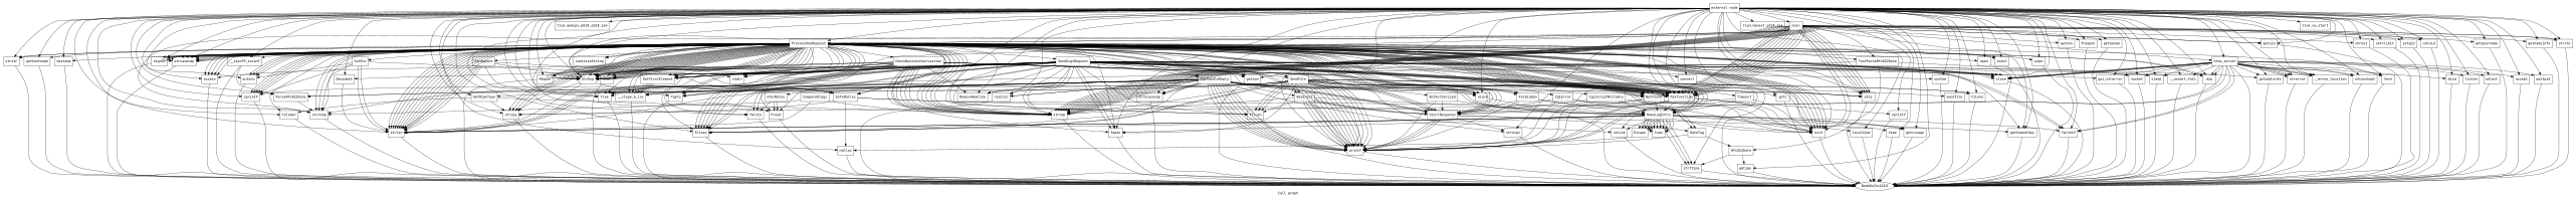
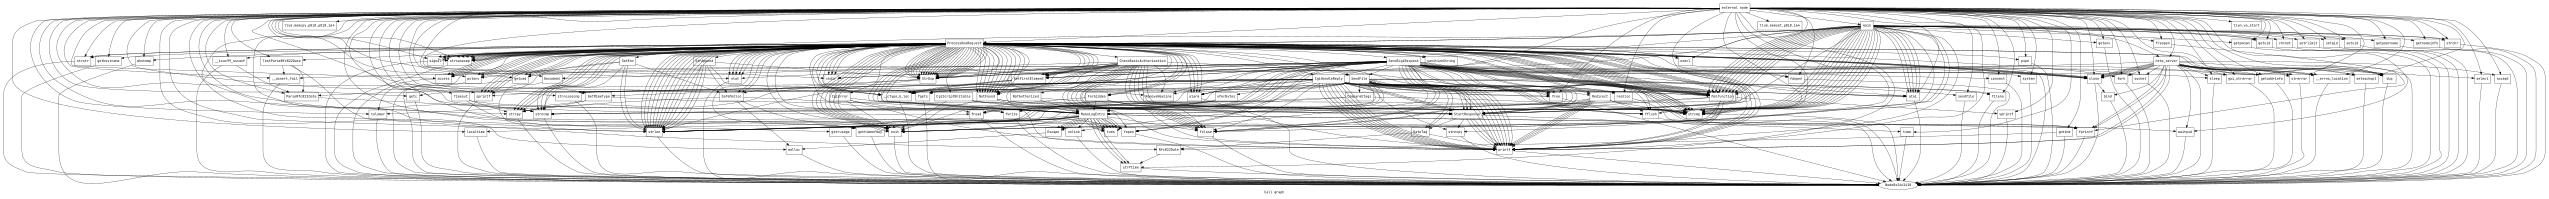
  digraph {
    fontname="JetBrains Mono"
    label="Call graph"
    node [fontname="JetBrains Mono" shape=record]
    edge [fontname="JetBrains Mono"]
    n1 [label="{external node}"]
    n2 [label="{ParseRfc822Date}"]
    n3 [label="{__isoc99_sscanf}"]
    n4 [label="{strncmp}"]
    n5 [label="{TestParseRfc822Date}"]
    n6 [label="{__assert_fail}"]
    n7 [label="{Decode64}"]
    n8 [label="{strlen}"]
    n9 [label="{GetMimeType}"]
    n10 [label="{strcpy}"]
    n11 [label="{tolower}"]
    n12 [label="{strcmp}"]
    n13 [label="{ProcessOneRequest}"]
    n14 [label="{chdir}"]
    n15 [label="{getcwd}"]
    n16 [label="{signal}"]
    n17 [label="{Timeout}"]
    n18 [label="{alarm}"]
    n19 [label="{fgets}"]
    n20 [label="{exit}"]
    n21 [label="{gettimeofday}"]
    n22 [label="{printf}"]
    n23 [label="{strcasecmp}"]
    n24 [label="{strstr}"]
    n25 [label="{llvm.memcpy.p0i8.p0i8.i64}"]
    n26 [label="{gethostname}"]
    n27 [label="{atoi}"]
    n28 [label="{sprintf}"]
    n29 [label="{mkstemp}"]
    n30 [label="{fopen}"]
    n31 [label="{fread}"]
    n32 [label="{fwrite}"]
    n33 [label="{free}"]
    n34 [label="{fclose}"]
    n35 [label="{__ctype_b_loc}"]
    n36 [label="{stat}"]
    n37 [label="{access}"]
    n38 [label="{putenv}"]
    n39 [label="{dup}"]
    n40 [label="{close}"]
-   n41 [label="{open}"]
    n42 [label="{execl}"]
    n43 [label="{pipe}"]
    n44 [label="{fork}"]
    n45 [label="{fdopen}"]
    n46 [label="{fflush}"]
    n47 [label="{http_server}"]
    n48 [label="{llvm.memset.p0i8.i64}"]
    n49 [label="{getaddrinfo}"]
    n50 [label="{fprintf}"]
    n51 [label="{gai_strerror}"]
    n52 [label="{strerror}"]
    n53 [label="{__errno_location}"]
    n54 [label="{socket}"]
    n55 [label="{setsockopt}"]
    n56 [label="{bind}"]
-   n57 [label="{listen}"]
    n58 [label="{sleep}"]
    n59 [label="{select}"]
    n60 [label="{accept}"]
    n61 [label="{waitpid}"]
    n62 [label="{main}"]
    n63 [label="{getenv}"]
    n64 [label="{freopen}"]
    n65 [label="{getpwnam}"]
    n66 [label="{getuid}"]
    n67 [label="{chroot}"]
    n68 [label="{setrlimit}"]
    n69 [label="{setgid}"]
    n70 [label="{setuid}"]
    n71 [label="{getpeername}"]
    n72 [label="{getnameinfo}"]
    n73 [label="{strchr}"]
    n74 [label="{gmtime}"]
    n75 [label="{strftime}"]
    n76 [label="{llvm.va_start}"]
    n77 [label="{vprintf}"]
    n78 [label="{time}"]
    n79 [label="{strncpy}"]
    n80 [label="{unlink}"]
    n81 [label="{localtime}"]
    n82 [label="{getrusage}"]
    n83 [label="{malloc}"]
    n84 [label="{strncasecmp}"]
    n85 [label="{realloc}"]
    n86 [label="{getc}"]
    n87 [label="{connect}"]
    n88 [label="{system}"]
    n89 [label="{sendfile}"]
    n90 [label="{fileno}"]
    Node0x24c2410 [shape=""]
    n92 [label="{Rfc822Date}"]
    n93 [label="{Malfunction}"]
    n94 [label="{GetFirstElement}"]
    n95 [label="{StrDup}"]
    n96 [label="{StartResponse}"]
    n97 [label="{MakeLogEntry}"]
    n98 [label="{NotFound}"]
    n99 [label="{RemoveNewline}"]
    n100 [label="{Forbidden}"]
    n101 [label="{StrAppend}"]
    n102 [label="{sanitizeString}"]
    n103 [label="{SafeMalloc}"]
    n104 [label="{Redirect}"]
    n105 [label="{CheckBasicAuthorization}"]
    n106 [label="{CgiScriptWritable}"]
    n107 [label="{SetEnv}"]
    n108 [label="{CgiError}"]
    n109 [label="{CgiHandleReply}"]
    n110 [label="{SendScgiRequest}"]
    n111 [label="{SendFile}"]
    n112 [label="{DateTag}"]
    n113 [label="{Escape}"]
    n114 [label="{tvms}"]
    n115 [label="{NotAuthorized}"]
    n116 [label="{xferBytes}"]
    n117 [label="{CompareEtags}"]
    n1 -> n2
    n1 -> n3
    n1 -> n4
    n1 -> n5
    n1 -> n6
    n1 -> n7
    n1 -> n8
    n1 -> n9
    n1 -> n10
    n1 -> n11
    n1 -> n12
    n1 -> n13
    n1 -> n14
    n1 -> n15
    n1 -> n16
    n1 -> n17
    n1 -> n18
    n1 -> n19
    n1 -> n20
    n1 -> n21
    n1 -> n22
    n1 -> n23
    n1 -> n24
    n1 -> n25
    n1 -> n26
    n1 -> n27
    n1 -> n28
    n1 -> n29
    n1 -> n30
    n1 -> n31
    n1 -> n32
    n1 -> n33
    n1 -> n34
    n1 -> n35
    n1 -> n36
    n1 -> n37
    n1 -> n38
    n1 -> n39
    n1 -> n40
-   n1 -> n41
    n1 -> n42
    n1 -> n43
    n1 -> n44
    n1 -> n45
    n1 -> n46
    n1 -> n47
    n1 -> n48
    n1 -> n49
    n1 -> n50
    n1 -> n51
    n1 -> n52
    n1 -> n53
    n1 -> n54
    n1 -> n55
-   n1 -> n56
-   n1 -> n57
+   n40 -> n56
    n1 -> n58
    n1 -> n59
    n1 -> n60
    n1 -> n61
    n1 -> n62
    n1 -> n63
    n1 -> n64
    n1 -> n65
    n1 -> n66
    n1 -> n67
    n1 -> n68
    n1 -> n69
    n1 -> n70
    n1 -> n71
    n1 -> n72
    n1 -> n73
    n1 -> n74
    n1 -> n75
    n1 -> n76
    n1 -> n77
    n1 -> n78
    n1 -> n79
    n1 -> n80
    n1 -> n81
    n1 -> n82
    n1 -> n83
    n1 -> n84
    n1 -> n85
    n1 -> n86
    n1 -> n87
    n1 -> n88
    n1 -> n89
    n1 -> n90
    n2 -> n4
    n3 -> n2
    n3 -> Node0x24c2410
    n4 -> Node0x24c2410
    n5 -> n2
    n5 -> n6
    n5 -> n92
    n6 -> Node0x24c2410
    n7 -> n8
    n8 -> Node0x24c2410
    n9 -> n10
    n9 -> n11
    n9 -> n12
    n10 -> Node0x24c2410
    n11 -> Node0x24c2410
    n12 -> Node0x24c2410
    n13 -> n3
    n13 -> n4
    n13 -> n4
    n13 -> n4
    n13 -> n8
    n13 -> n8
    n13 -> n8
    n13 -> n8
    n13 -> n8
    n13 -> n8
    n13 -> n8
    n13 -> n8
    n13 -> n8
    n13 -> n8
    n13 -> n8
    n13 -> n10
    n13 -> n10
    n13 -> n10
    n13 -> n10
    n13 -> n11
    n13 -> n12
    n13 -> n12
    n13 -> n12
    n13 -> n12
    n13 -> n12
    n13 -> n14
    n13 -> n14
    n13 -> n14
    n13 -> n15
    n13 -> n15
    n13 -> n15
    n13 -> n16
    n13 -> n16
    n13 -> n16
    n13 -> n16
    n13 -> n18
    n13 -> n18
    n13 -> n18
    n13 -> n18
    n13 -> n19
    n13 -> n19
    n13 -> n20
    n13 -> n20
    n13 -> n20
    n13 -> n20
    n13 -> n20
    n13 -> n20
    n13 -> n20
    n13 -> n21
    n13 -> n22
    n13 -> n22
    n13 -> n22
    n13 -> n22
    n13 -> n23
    n13 -> n23
    n13 -> n23
    n13 -> n23
    n13 -> n23
    n13 -> n23
    n13 -> n23
    n13 -> n23
    n13 -> n23
    n13 -> n23
    n13 -> n23
    n13 -> n23
    n13 -> n23
    n13 -> n23
    n13 -> n23
    n13 -> n24
    n13 -> n24
    n13 -> n26
    n13 -> n27
    n13 -> n28
    n13 -> n28
    n13 -> n28
    n13 -> n28
    n13 -> n28
    n13 -> n29
    n13 -> n30
    n13 -> n31
    n13 -> n32
    n13 -> n33
    n13 -> n34
    n13 -> n35
    n13 -> n35
    n13 -> n36
    n13 -> n36
    n13 -> n36
    n13 -> n36
    n13 -> n36
    n13 -> n37
    n13 -> n37
    n13 -> n37
    n13 -> n37
    n13 -> n37
    n13 -> n38
    n13 -> n38
    n13 -> n38
    n13 -> n38
    n13 -> n39
    n13 -> n39
    n13 -> n40
    n13 -> n40
    n13 -> n40
    n13 -> n40
    n13 -> n40
    n13 -> n40
-   n13 -> n41
    n13 -> n42
    n13 -> n42
    n13 -> n43
    n13 -> n44
    n13 -> n45
    n13 -> n46
    n13 -> n93
    n13 -> n93
    n13 -> n93
    n13 -> n93
    n13 -> n93
    n13 -> n93
    n13 -> n93
    n13 -> n94
    n13 -> n94
    n13 -> n94
    n13 -> n94
    n13 -> n94
    n13 -> n95
    n13 -> n95
    n13 -> n95
    n13 -> n95
    n13 -> n95
    n13 -> n95
    n13 -> n95
    n13 -> n95
    n13 -> n95
    n13 -> n95
    n13 -> n95
    n13 -> n95
    n13 -> n95
    n13 -> n95
    n13 -> n95
    n13 -> n95
    n13 -> n95
    n13 -> n95
    n13 -> n95
    n13 -> n95
    n13 -> n95
    n13 -> n95
    n13 -> n95
    n13 -> n96
    n13 -> n96
    n13 -> n96
    n13 -> n96
    n13 -> n97
    n13 -> n97
    n13 -> n97
    n13 -> n97
    n13 -> n97
    n13 -> n98
    n13 -> n98
    n13 -> n98
    n13 -> n98
    n13 -> n98
    n13 -> n98
    n13 -> n98
    n13 -> n98
    n13 -> n98
    n13 -> n98
    n13 -> n98
    n13 -> n99
    n13 -> n100
    n13 -> n100
    n13 -> n100
    n13 -> n101
    n13 -> n102
    n13 -> n102
    n13 -> n103
    n13 -> n103
    n13 -> n104
    n13 -> n104
    n13 -> n105
    n13 -> n106
    n13 -> n107
    n13 -> n108
    n13 -> n109
    n13 -> n110
    n13 -> n111
    n15 -> Node0x24c2410
    n16 -> Node0x24c2410
    n17 -> n10
    n17 -> n20
    n17 -> n97
    n18 -> Node0x24c2410
    n19 -> Node0x24c2410
    n20 -> Node0x24c2410
    n21 -> Node0x24c2410
    n22 -> Node0x24c2410
    n23 -> Node0x24c2410
    n24 -> Node0x24c2410
    n26 -> Node0x24c2410
    n27 -> Node0x24c2410
    n28 -> Node0x24c2410
    n29 -> Node0x24c2410
    n30 -> Node0x24c2410
    n31 -> Node0x24c2410
    n32 -> Node0x24c2410
    n33 -> Node0x24c2410
    n34 -> Node0x24c2410
    n35 -> Node0x24c2410
    n36 -> Node0x24c2410
    n37 -> Node0x24c2410
    n38 -> Node0x24c2410
    n39 -> Node0x24c2410
    n40 -> Node0x24c2410
-   n41 -> Node0x24c2410
    n42 -> Node0x24c2410
    n43 -> Node0x24c2410
    n44 -> Node0x24c2410
    n45 -> Node0x24c2410
    n46 -> Node0x24c2410
    n47 -> n6
    n47 -> n22
    n47 -> n22
    n47 -> n39
    n47 -> n39
    n47 -> n40
    n47 -> n40
    n47 -> n40
    n47 -> n40
    n47 -> n40
    n47 -> n40
    n47 -> n44
    n47 -> n49
    n47 -> n50
    n47 -> n50
    n47 -> n51
    n47 -> n52
    n47 -> n52
    n47 -> n52
    n47 -> n53
    n47 -> n53
    n47 -> n53
    n47 -> n54
    n47 -> n55
    n47 -> n55
    n47 -> n56
-   n47 -> n57
    n47 -> n58
    n47 -> n59
    n47 -> n60
    n47 -> n61
    n47 -> Node0x24c2410
    n49 -> Node0x24c2410
    n50 -> Node0x24c2410
    n51 -> Node0x24c2410
    n52 -> Node0x24c2410
    n53 -> Node0x24c2410
    n54 -> Node0x24c2410
    n55 -> Node0x24c2410
    n56 -> Node0x24c2410
-   n57 -> Node0x24c2410
    n58 -> Node0x24c2410
    n59 -> Node0x24c2410
    n60 -> Node0x24c2410
    n61 -> Node0x24c2410
    n62 -> n4
    n62 -> n5
    n62 -> n12
    n62 -> n12
    n62 -> n12
    n62 -> n12
    n62 -> n12
    n62 -> n12
    n62 -> n12
    n62 -> n12
    n62 -> n12
    n62 -> n12
    n62 -> n12
    n62 -> n12
    n62 -> n12
    n62 -> n12
    n62 -> n13
    n62 -> n13
    n62 -> n14
    n62 -> n20
    n62 -> n20
    n62 -> n21
    n62 -> n22
    n62 -> n27
    n62 -> n27
    n62 -> n27
    n62 -> n27
    n62 -> n27
    n62 -> n47
    n62 -> n63
    n62 -> n64
    n62 -> n65
    n62 -> n66
    n62 -> n66
    n62 -> n67
    n62 -> n68
    n62 -> n69
    n62 -> n70
    n62 -> n71
    n62 -> n72
    n62 -> n73
    n62 -> n73
    n62 -> n93
    n62 -> n93
    n62 -> n93
    n62 -> n93
    n62 -> n93
    n62 -> n93
    n62 -> n93
    n62 -> n93
    n62 -> n93
    n62 -> n93
    n62 -> n93
    n62 -> n95
    n63 -> Node0x24c2410
    n64 -> Node0x24c2410
    n65 -> Node0x24c2410
    n66 -> Node0x24c2410
    n67 -> Node0x24c2410
    n68 -> Node0x24c2410
    n69 -> Node0x24c2410
    n70 -> Node0x24c2410
    n71 -> Node0x24c2410
    n72 -> Node0x24c2410
    n73 -> Node0x24c2410
    n74 -> Node0x24c2410
    n75 -> Node0x24c2410
    n77 -> Node0x24c2410
    n78 -> Node0x24c2410
    n79 -> Node0x24c2410
    n80 -> Node0x24c2410
    n81 -> Node0x24c2410
    n82 -> Node0x24c2410
    n83 -> Node0x24c2410
    n84 -> Node0x24c2410
    n85 -> Node0x24c2410
    n86 -> Node0x24c2410
    n87 -> Node0x24c2410
    n88 -> Node0x24c2410
    n89 -> Node0x24c2410
    n90 -> Node0x24c2410
-   n92 -> n74
+   n74 -> n92
    n92 -> n75
    n93 -> n20
    n93 -> n22
    n93 -> n22
    n93 -> n77
    n93 -> n96
    n93 -> n97
    n94 -> n35
    n94 -> n35
    n94 -> n35
    n95 -> n8
    n95 -> n10
    n95 -> n103
    n96 -> n22
    n96 -> n22
    n96 -> n22
    n96 -> n78
    n96 -> n79
    n96 -> n112
    n97 -> n8
    n97 -> n8
    n97 -> n8
    n97 -> n20
    n97 -> n21
    n97 -> n30
    n97 -> n34
    n97 -> n50
+   n97 -> n61
    n97 -> n75
    n97 -> n75
    n97 -> n75
    n97 -> n80
    n97 -> n81
    n97 -> n82
    n97 -> n82
    n97 -> n113
    n97 -> n113
    n97 -> n113
    n97 -> n113
    n97 -> n113
    n97 -> n114
    n97 -> n114
    n97 -> n114
    n97 -> n114
    n97 -> n114
    n97 -> n114
    n97 -> n114
    n97 -> n114
    n97 -> n114
    n97 -> n114
    n98 -> n20
    n98 -> n22
    n98 -> n96
    n98 -> n97
    n100 -> n20
    n100 -> n22
    n100 -> n96
    n100 -> n97
    n101 -> n8
    n101 -> n8
    n101 -> n8
    n101 -> n33
    n101 -> n95
    n101 -> n103
    n103 -> n10
    n103 -> n20
    n103 -> n83
    n103 -> n97
    n104 -> n12
    n104 -> n22
    n104 -> n22
    n104 -> n22
    n104 -> n22
    n104 -> n46
    n104 -> n96
    n104 -> n96
    n104 -> n96
    n104 -> n97
    n105 -> n7
    n105 -> n12
    n105 -> n12
    n105 -> n12
    n105 -> n12
    n105 -> n12
    n105 -> n12
    n105 -> n19
    n105 -> n30
    n105 -> n34
    n105 -> n34
    n105 -> n34
    n105 -> n34
    n105 -> n34
    n105 -> n34
    n105 -> n94
    n105 -> n94
    n105 -> n94
    n105 -> n95
    n105 -> n95
    n105 -> n98
    n105 -> n98
    n105 -> n98
    n105 -> n99
    n105 -> n104
    n105 -> n115
    n106 -> n20
    n106 -> n22
    n106 -> n96
    n106 -> n97
    n107 -> n4
    n107 -> n8
    n107 -> n8
    n107 -> n28
    n107 -> n38
    n107 -> n103
    n108 -> n20
    n108 -> n22
    n108 -> n96
    n108 -> n97
    n109 -> n8
    n109 -> n18
    n109 -> n19
    n109 -> n22
    n109 -> n22
    n109 -> n22
    n109 -> n22
    n109 -> n22
    n109 -> n22
    n109 -> n22
    n109 -> n22
    n109 -> n27
    n109 -> n27
    n109 -> n33
    n109 -> n34
    n109 -> n35
    n109 -> n35
    n109 -> n35
    n109 -> n79
    n109 -> n84
    n109 -> n84
    n109 -> n84
    n109 -> n85
    n109 -> n85
    n109 -> n86
    n109 -> n93
    n109 -> n93
    n109 -> n96
    n109 -> n96
    n109 -> n96
    n109 -> n99
    n109 -> n116
    n110 -> n4
    n110 -> n8
    n110 -> n8
    n110 -> n8
    n110 -> n12
    n110 -> n12
    n110 -> n14
    n110 -> n15
    n110 -> n19
    n110 -> n19
    n110 -> n20
    n110 -> n27
    n110 -> n30
    n110 -> n30
    n110 -> n31
    n110 -> n32
    n110 -> n32
    n110 -> n33
    n110 -> n33
    n110 -> n33
    n110 -> n33
    n110 -> n33
    n110 -> n34
    n110 -> n34
    n110 -> n36
    n110 -> n37
    n110 -> n40
    n110 -> n40
-   n102 -> n45
+   n110 -> n45
    n110 -> n46
    n110 -> n49
    n110 -> n50
    n110 -> n50
    n110 -> n51
    n110 -> n54
    n110 -> n58
    n110 -> n85
    n110 -> n87
    n110 -> n88
    n110 -> n93
    n110 -> n93
    n110 -> n93
    n110 -> n93
    n110 -> n93
    n110 -> n93
    n110 -> n93
    n110 -> n93
    n110 -> n93
    n110 -> n93
    n110 -> n93
    n110 -> n94
    n110 -> n94
    n110 -> n94
    n110 -> n95
    n110 -> n95
    n110 -> n99
    n110 -> n109
    n110 -> n111
    n111 -> n2
    n111 -> n9
    n111 -> n12
    n111 -> n18
    n111 -> n22
    n111 -> n22
    n111 -> n22
    n111 -> n22
    n111 -> n22
    n111 -> n22
    n111 -> n22
    n111 -> n22
    n111 -> n28
    n111 -> n30
    n111 -> n34
    n111 -> n34
    n111 -> n46
    n111 -> n46
    n111 -> n46
    n111 -> n80
    n111 -> n89
    n111 -> n90
    n111 -> n90
    n111 -> n96
    n111 -> n96
    n111 -> n96
    n111 -> n97
    n111 -> n97
    n111 -> n98
    n111 -> n112
    n111 -> n112
    n111 -> n117
    n112 -> n22
    n112 -> n92
    n113 -> n83
    n115 -> n22
    n115 -> n96
    n115 -> n97
    n116 -> n31
    n116 -> n31
    n116 -> n32
    n117 -> n4
    n117 -> n8
    n117 -> n12
  }
